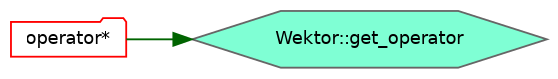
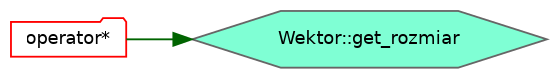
  digraph {
    rankdir=LR
    node [fontname=Helvetica fontsize=10 style=filled]
    n1 [color=red fillcolor=white fontcolor=black height=0.2 label="operator*" shape=folder width=0.4]
-   n2 [color=gray40 fillcolor=aquamarine height=0.2 label="Wektor::get_operator" shape=hexagon width=0.4]
+   n2 [color=gray40 fillcolor=aquamarine height=0.2 label="Wektor::get_rozmiar" shape=hexagon width=0.4]
    n1 -> n2 [color=darkgreen fontname=Helvetica fontsize=10 labelfontname=Helvetica labelfontsize=10 style=solid]
  }
